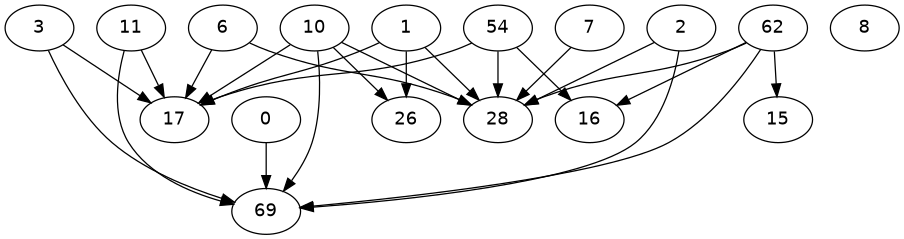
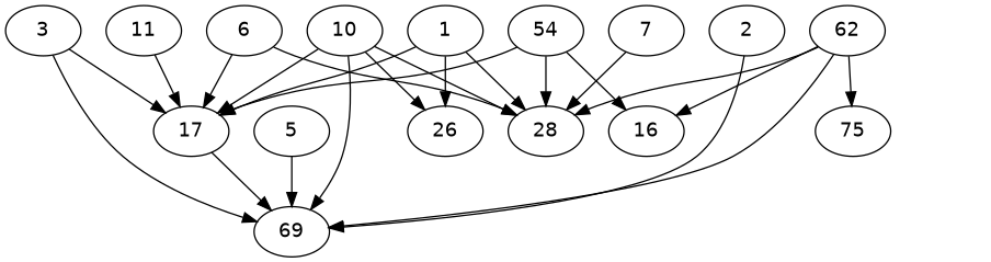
  digraph {
    fontname="DejaVu Sans"
    node [alpha=0.04 fontname="DejaVu Sans"]
    edge [fontname="DejaVu Sans"]
    1 [alpha=0.13 expect_size=42092544]
    17 [expect_size=8325120]
    n3 [alpha=0.13 expect_size=13879296 label=28]
    n4 [alpha=0.15 expect_size=46620672 label=26]
    2 [alpha=0.05 expect_size=35824640]
    n6 [alpha=0.11 expect_size=38542336 label=69]
    3 [alpha=0.10 expect_size=29100032]
-   5 [alpha=0.03 expect_size=27368448 label=0]
+   5 [alpha=0.03 expect_size=27368448]
    6 [alpha=0.08 expect_size=26889216]
    16 [alpha=0.16 expect_size=35856384]
    7 [alpha=0.02 expect_size=14308352]
-   8 [alpha=0.10 expect_size=41128960]
    10 [alpha=0.15 expect_size=23931904]
    11 [expect_size=12079104]
    n15 [alpha=0.06 expect_size=42269696 label=62]
-   15 [expect_size=29390848]
+   15 [expect_size=29390848 label=75]
    n17 [alpha=0.02 expect_size=29949952 label=54]
    1 -> 17
    1 -> n3
    1 -> n4
-   2 -> n3
    2 -> n6
    3 -> 17
    3 -> n6
    5 -> n6
    6 -> 17
    6 -> n3
    7 -> n3
    10 -> 17
    10 -> n3
    10 -> n4
    10 -> n6
    11 -> 17
-   11 -> n6
+   17 -> n6
    n15 -> n3
    n15 -> n6
    n15 -> 16
    n15 -> 15
    n17 -> 17
    n17 -> n3
    n17 -> 16
  }
